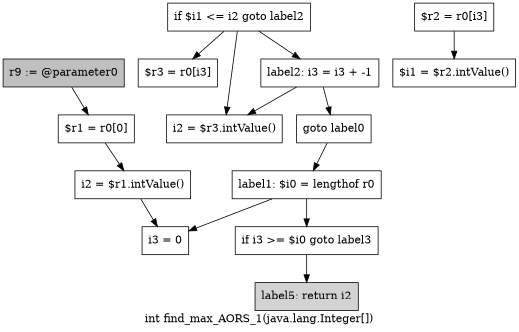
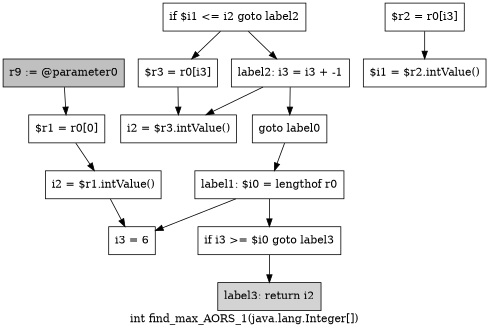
  digraph {
    label="int find_max_AORS_1(java.lang.Integer[])"
    node [shape=box]
    n1 [fillcolor=gray label="r9 := @parameter0" style=filled]
    n2 [label="$r1 = r0[0]"]
    n3 [label="i2 = $r1.intValue()"]
-   n4 [label="i3 = 0"]
+   n4 [label="i3 = 6"]
    n5 [label="label1: $i0 = lengthof r0"]
    n6 [label="if i3 >= $i0 goto label3"]
-   n7 [fillcolor=lightgray label="label5: return i2" style=filled]
+   n7 [fillcolor=lightgray label="label3: return i2" style=filled]
    n8 [label="$r2 = r0[i3]"]
    n9 [label="$i1 = $r2.intValue()"]
    n10 [label="if $i1 <= i2 goto label2"]
    n11 [label="$r3 = r0[i3]"]
    n12 [label="label2: i3 = i3 + -1"]
    n13 [label="i2 = $r3.intValue()"]
    n14 [label="goto label0"]
    n1 -> n2
    n2 -> n3
    n3 -> n4
    n5 -> n4
    n5 -> n6
    n6 -> n7
    n8 -> n9
    n10 -> n11
    n10 -> n12
-   n10 -> n13
+   n11 -> n13
    n12 -> n13
    n12 -> n14
    n14 -> n5
  }
